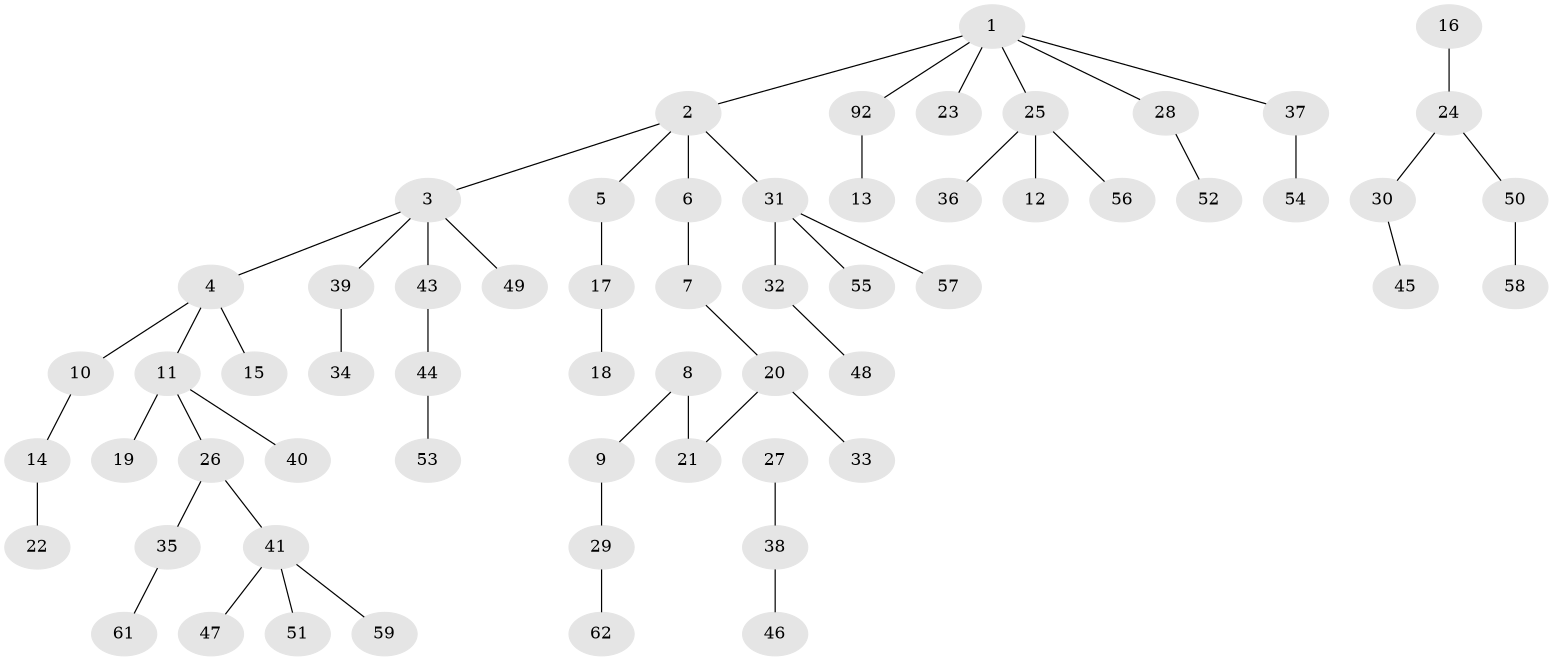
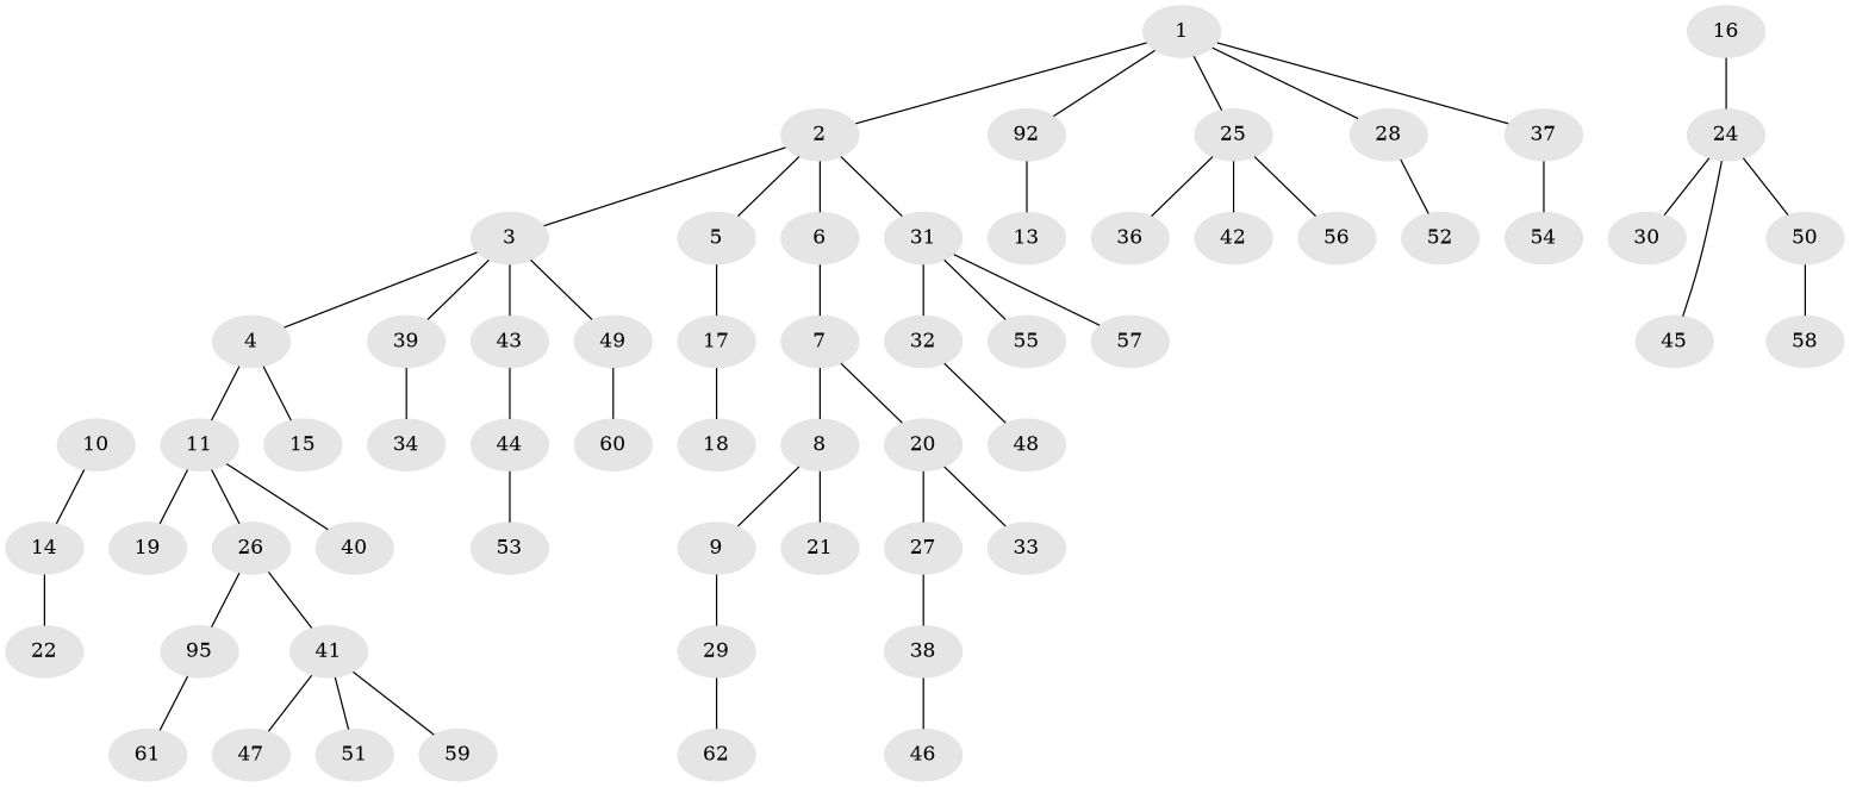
  graph {
    node [color=gray90 style=filled]
    1
    2
    n3 [label=92]
-   23
    25
    28
    37
    3
    5
    6
    31
    13
    36
-   42 [label=12]
+   42
    56
    52
    54
    4
    39
    43
    49
    17
    7
    10
    11
    15
    16
    24
    34
    44
+   60
    14
    19
    26
    40
    18
    32
    55
    57
    8
    20
    9
    21
    27
    33
    29
    62
    22
-   35
+   35 [label=95]
    41
    30
    50
    38
    45
    58
    61
    47
    51
    59
    46
    48
    53
    1 -- 2
    1 -- n3
-   1 -- 23
    1 -- 25
    1 -- 28
    1 -- 37
    2 -- 3
    2 -- 5
    2 -- 6
    2 -- 31
    n3 -- 13
    25 -- 36
    25 -- 42
    25 -- 56
    28 -- 52
    37 -- 54
    3 -- 4
    3 -- 39
    3 -- 43
    3 -- 49
    5 -- 17
    6 -- 7
    31 -- 32
    31 -- 55
    31 -- 57
-   4 -- 10
    4 -- 11
    4 -- 15
    39 -- 34
    43 -- 44
+   49 -- 60
    17 -- 18
+   7 -- 8
    7 -- 20
    10 -- 14
    11 -- 19
    11 -- 26
    11 -- 40
    16 -- 24
    24 -- 30
    24 -- 50
    44 -- 53
    14 -- 22
    26 -- 35
    26 -- 41
    32 -- 48
    8 -- 9
    8 -- 21
-   20 -- 21
+   20 -- 27
    20 -- 33
    9 -- 29
    27 -- 38
    29 -- 62
    35 -- 61
    41 -- 47
    41 -- 51
    41 -- 59
-   30 -- 45
+   24 -- 45
    50 -- 58
    38 -- 46
  }
